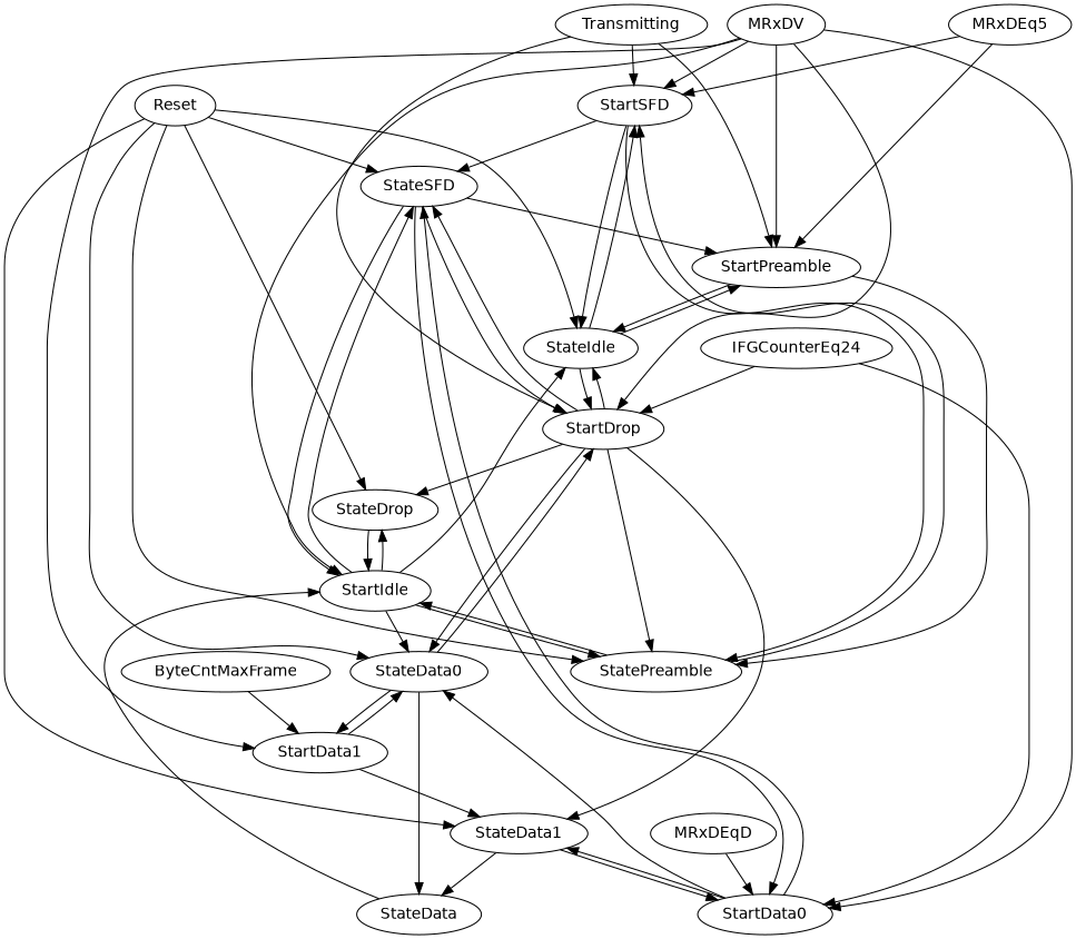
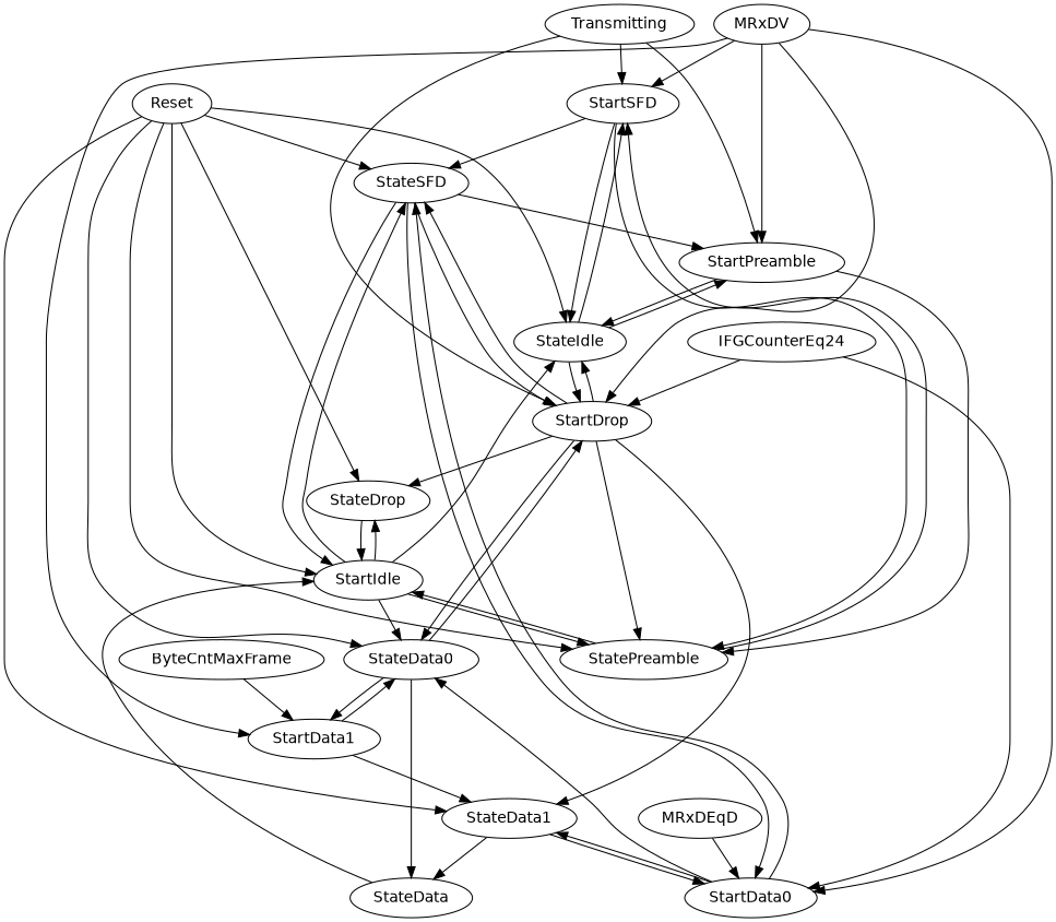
  strict digraph {
    fontname="DejaVu Sans"
    node [fontname="DejaVu Sans"]
    edge [fontname="DejaVu Sans" weight=1.0]
    MRxDV
    StartSFD
    StartPreamble
    StartDrop
    StartIdle
    StartData0
    StartData1
    StateSFD
    StateIdle
    StatePreamble
    StateData1
    StateData0
    StateDrop
    StateData
    IFGCounterEq24
-   MRxDEq5
    ByteCntMaxFrame
    Transmitting
    Reset
    MRxDEqD
    MRxDV -> StartSFD
    MRxDV -> StartPreamble
    MRxDV -> StartDrop
-   MRxDV -> StartIdle
+   Reset -> StartIdle
    MRxDV -> StartData0
    MRxDV -> StartData1
    StartSFD -> StateSFD
    StartSFD -> StateIdle [weight=2.0]
    StartSFD -> StatePreamble [weight=2.0]
    StartPreamble -> StateIdle [weight=2.0]
    StartPreamble -> StatePreamble
    StartDrop -> StateSFD [weight=2.0]
    StartDrop -> StateIdle [weight=2.0]
    StartDrop -> StatePreamble [weight=2.0]
    StartDrop -> StateData1 [weight=2.0]
    StartDrop -> StateData0 [weight=2.0]
    StartDrop -> StateDrop
    StartIdle -> StateSFD [weight=2.0]
    StartIdle -> StateIdle
    StartIdle -> StatePreamble [weight=2.0]
    StartIdle -> StateData0 [weight=2.0]
    StartIdle -> StateDrop [weight=2.0]
    StartData0 -> StateSFD [weight=2.0]
    StartData0 -> StateData1 [weight=2.0]
    StartData0 -> StateData0
    StartData1 -> StateData1
    StartData1 -> StateData0 [weight=2.0]
    StateSFD -> StartPreamble [weight=2.0]
    StateSFD -> StartDrop
    StateSFD -> StartIdle
    StateSFD -> StartData0
    StateIdle -> StartSFD
    StateIdle -> StartPreamble
    StateIdle -> StartDrop
    StatePreamble -> StartSFD
    StatePreamble -> StartIdle
    StateData1 -> StartData0
    StateData1 -> StateData
    StateData0 -> StartDrop
    StateData0 -> StartData1
    StateData0 -> StateData
    StateDrop -> StartIdle
    StateData -> StartIdle
    IFGCounterEq24 -> StartDrop
    IFGCounterEq24 -> StartData0
-   MRxDEq5 -> StartSFD
-   MRxDEq5 -> StartPreamble
    ByteCntMaxFrame -> StartData1
    Transmitting -> StartSFD
    Transmitting -> StartPreamble
    Transmitting -> StartDrop
    Reset -> StateSFD [weight=3.0]
    Reset -> StateIdle [weight=3.0]
    Reset -> StatePreamble [weight=3.0]
    Reset -> StateData1 [weight=3.0]
    Reset -> StateData0 [weight=3.0]
    Reset -> StateDrop [weight=3.0]
    MRxDEqD -> StartData0
  }
